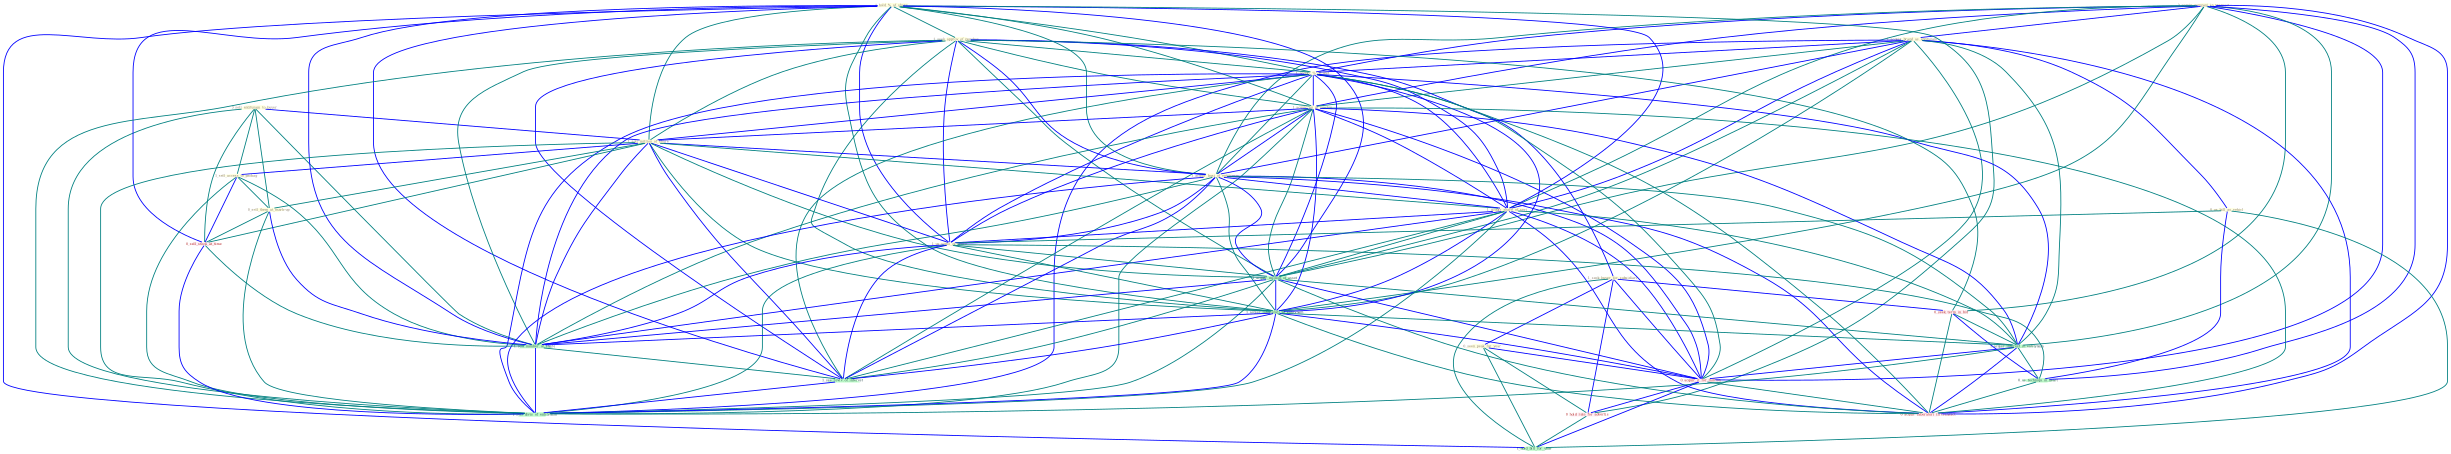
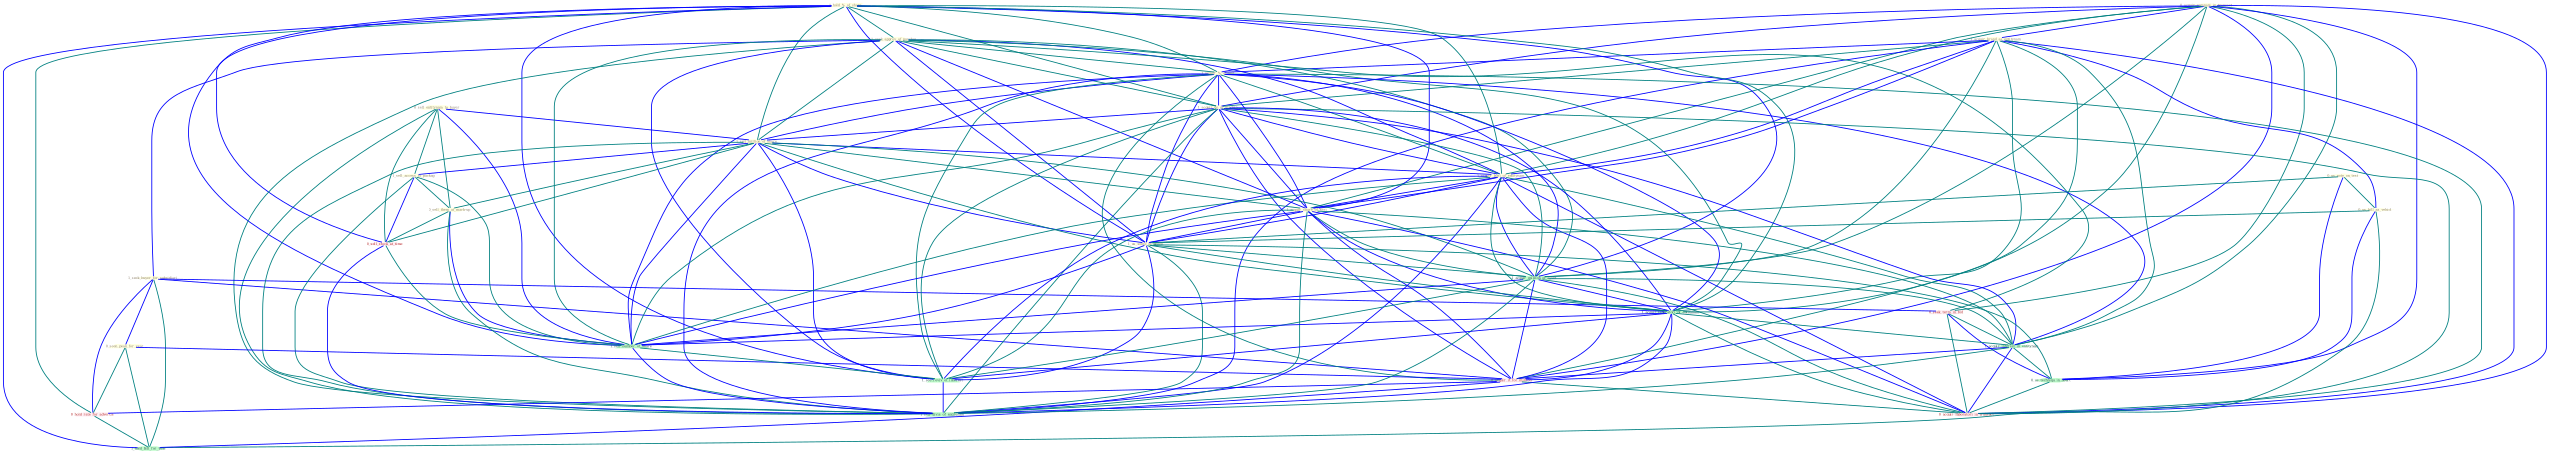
  graph {
    node [color="#ffffe0" fixedsize=true fontcolor="#8b7d6b" fontsize=4 shape=diamond style=filled]
    edge [color=blue w=1]
    "0_sell_entitynam_to_buyer " [height=.06 shape=trapezium width=.5]
    "0_acquir_compani_in_transact " [height=.06 width=.5]
    "1_acquir_brand_as_entitynam " [height=.06 shape=hexagon width=.5]
    "1_hold_%_of_share " [height=.06 shape=parallelogram width=.5]
    "1_seek_approv_of_purchas " [height=.06 shape=trapezium width=.5]
    "1_seek_buyer_for_subsidiari " [height=.06 width=.5]
    "1_acquir_%_of_unit " [height=.06 width=.5]
    "1_acquir_on_of_machin " [height=.06 width=.5]
    "1_sell_million_of_share " [height=.06 shape=trapezium width=.5]
    "1_acquir_busi_of_entitynam " [height=.06 shape=parallelogram width=.5]
    "1_acquir_share_of_seri " [height=.06 shape=parallelogram width=.5]
    "1_sell_access_to_packag " [height=.06 width=.5]
    "0_seen_peak_for_year " [height=.06 shape=parallelogram width=.5]
+   "0_us_note_on_test " [height=.06 width=.5]
    "0_us_bill_as_vehicl " [height=.06 width=.5]
    "0_sell_them_at_mark-up " [height=.06 shape=hexagon width=.5]
    "1_us_some_of_proce " [height=.06 width=.5]
    "0_seek_term_in_bid " [color="#fff0f5" fontcolor="#b22222" height=.06 shape=parallelogram width=.5]
    "0_acquir_it_for_million " [color="#fff0f5" fontcolor="#b22222" height=.06 shape=parallelogram width=.5]
    "0_hold_rate_for_advertis " [color="#fff0f5" fontcolor="#b22222" height=.06 shape=parallelogram width=.5]
    "0_acquir_laboratori_in_transact " [color="#fff0f5" fontcolor="#b22222" height=.06 shape=hexagon width=.5]
    "0_sell_stock_at_time " [color="#fff0f5" fontcolor="#b22222" height=.06 shape=hexagon width=.5]
    "1_sell_number_of_share " [color="#BDFCC9" fontcolor="#2f4f4f" height=.06 shape=trapezium width=.5]
    "1_sell_divis_of_entitynam " [color="#BDFCC9" fontcolor="#2f4f4f" height=.06 shape=parallelogram width=.5]
    "1_acquir_million_of_asset " [color="#BDFCC9" fontcolor="#2f4f4f" height=.06 shape=trapezium width=.5]
    "1_acquir_laboratori_of_entitynam " [color="#BDFCC9" fontcolor="#2f4f4f" height=.06 width=.5]
    "1_acquir_interest_in_entitynam " [color="#BDFCC9" fontcolor="#2f4f4f" height=.06 width=.5]
    "0_us_techniqu_in_heart " [color="#BDFCC9" fontcolor="#2f4f4f" height=.06 shape=hexagon width=.5]
    "1_see_reviv_of_interest " [color="#BDFCC9" fontcolor="#2f4f4f" height=.06 shape=trapezium width=.5]
    "1_hold_bill_for_year " [color="#BDFCC9" fontcolor="#2f4f4f" height=.06 shape=hexagon width=.5]
    subgraph sub_1 {
      "0_sell_entitynam_to_buyer "
      "0_acquir_compani_in_transact "
      "1_acquir_brand_as_entitynam "
      "1_hold_%_of_share "
      "1_seek_approv_of_purchas "
      "1_seek_buyer_for_subsidiari "
      "1_acquir_%_of_unit "
      "1_acquir_on_of_machin "
      "1_sell_million_of_share "
      "1_acquir_busi_of_entitynam "
      "1_acquir_share_of_seri "
      "1_sell_access_to_packag "
      "0_seen_peak_for_year "
+     "0_us_note_on_test "
      "0_us_bill_as_vehicl "
      "0_sell_them_at_mark-up "
      "1_us_some_of_proce "
    }
    subgraph sub_2 {
      "0_seek_term_in_bid "
      "0_acquir_it_for_million "
      "0_hold_rate_for_advertis "
      "0_acquir_laboratori_in_transact "
      "0_sell_stock_at_time "
    }
    "0_sell_entitynam_to_buyer " -- "1_sell_million_of_share "
    "0_sell_entitynam_to_buyer " -- "1_sell_access_to_packag " [color=teal w=2]
    "0_sell_entitynam_to_buyer " -- "0_sell_them_at_mark-up " [color=teal]
    "0_sell_entitynam_to_buyer " -- "0_sell_stock_at_time " [color=teal]
-   "0_sell_entitynam_to_buyer " -- "1_sell_number_of_share " [color=teal]
+   "0_sell_entitynam_to_buyer " -- "1_sell_number_of_share "
    "0_sell_entitynam_to_buyer " -- "1_sell_divis_of_entitynam " [color=teal]
    "0_acquir_compani_in_transact " -- "1_acquir_brand_as_entitynam "
    "0_acquir_compani_in_transact " -- "1_acquir_%_of_unit "
    "0_acquir_compani_in_transact " -- "1_acquir_on_of_machin "
    "0_acquir_compani_in_transact " -- "1_acquir_busi_of_entitynam " [color=teal]
    "0_acquir_compani_in_transact " -- "1_acquir_share_of_seri " [color=teal]
    "0_acquir_compani_in_transact " -- "0_seek_term_in_bid " [color=teal]
    "0_acquir_compani_in_transact " -- "0_acquir_it_for_million "
    "0_acquir_compani_in_transact " -- "0_acquir_laboratori_in_transact " [w=3]
    "0_acquir_compani_in_transact " -- "1_acquir_million_of_asset " [color=teal]
    "0_acquir_compani_in_transact " -- "1_acquir_laboratori_of_entitynam " [color=teal]
    "0_acquir_compani_in_transact " -- "1_acquir_interest_in_entitynam " [color=teal w=2]
    "0_acquir_compani_in_transact " -- "0_us_techniqu_in_heart "
    "1_acquir_brand_as_entitynam " -- "1_acquir_%_of_unit "
    "1_acquir_brand_as_entitynam " -- "1_acquir_on_of_machin " [color=teal]
    "1_acquir_brand_as_entitynam " -- "1_acquir_busi_of_entitynam " [w=2]
    "1_acquir_brand_as_entitynam " -- "1_acquir_share_of_seri "
    "1_acquir_brand_as_entitynam " -- "0_us_bill_as_vehicl "
    "1_acquir_brand_as_entitynam " -- "0_acquir_it_for_million " [color=teal]
    "1_acquir_brand_as_entitynam " -- "0_acquir_laboratori_in_transact "
    "1_acquir_brand_as_entitynam " -- "1_sell_divis_of_entitynam "
    "1_acquir_brand_as_entitynam " -- "1_acquir_million_of_asset " [color=teal]
    "1_acquir_brand_as_entitynam " -- "1_acquir_laboratori_of_entitynam " [color=teal w=2]
    "1_acquir_brand_as_entitynam " -- "1_acquir_interest_in_entitynam " [color=teal w=2]
    "1_hold_%_of_share " -- "1_seek_approv_of_purchas " [color=teal]
    "1_hold_%_of_share " -- "1_acquir_%_of_unit " [color=teal w=2]
    "1_hold_%_of_share " -- "1_acquir_on_of_machin " [color=teal]
    "1_hold_%_of_share " -- "1_sell_million_of_share " [color=teal w=2]
    "1_hold_%_of_share " -- "1_acquir_busi_of_entitynam " [color=teal]
    "1_hold_%_of_share " -- "1_acquir_share_of_seri "
    "1_hold_%_of_share " -- "1_us_some_of_proce "
    "1_hold_%_of_share " -- "0_hold_rate_for_advertis " [color=teal]
    "1_hold_%_of_share " -- "0_sell_stock_at_time "
    "1_hold_%_of_share " -- "1_sell_number_of_share " [w=2]
    "1_hold_%_of_share " -- "1_acquir_million_of_asset "
    "1_hold_%_of_share " -- "1_acquir_laboratori_of_entitynam " [color=teal]
    "1_hold_%_of_share " -- "1_see_reviv_of_interest "
    "1_hold_%_of_share " -- "1_hold_bill_for_year "
    "1_seek_approv_of_purchas " -- "1_seek_buyer_for_subsidiari "
    "1_seek_approv_of_purchas " -- "1_acquir_%_of_unit " [color=teal]
    "1_seek_approv_of_purchas " -- "1_acquir_on_of_machin " [color=teal]
    "1_seek_approv_of_purchas " -- "1_sell_million_of_share " [color=teal]
    "1_seek_approv_of_purchas " -- "1_acquir_busi_of_entitynam "
    "1_seek_approv_of_purchas " -- "1_acquir_share_of_seri "
    "1_seek_approv_of_purchas " -- "1_us_some_of_proce "
    "1_seek_approv_of_purchas " -- "0_seek_term_in_bid " [color=teal]
    "1_seek_approv_of_purchas " -- "1_sell_number_of_share " [color=teal]
    "1_seek_approv_of_purchas " -- "1_sell_divis_of_entitynam " [color=teal]
    "1_seek_approv_of_purchas " -- "1_acquir_million_of_asset " [color=teal]
    "1_seek_approv_of_purchas " -- "1_acquir_laboratori_of_entitynam " [color=teal]
    "1_seek_approv_of_purchas " -- "1_see_reviv_of_interest "
    "1_seek_buyer_for_subsidiari " -- "0_seen_peak_for_year "
    "1_seek_buyer_for_subsidiari " -- "0_seek_term_in_bid "
    "1_seek_buyer_for_subsidiari " -- "0_acquir_it_for_million "
    "1_seek_buyer_for_subsidiari " -- "0_hold_rate_for_advertis "
    "1_seek_buyer_for_subsidiari " -- "1_hold_bill_for_year " [color=teal]
    "1_acquir_%_of_unit " -- "1_acquir_on_of_machin " [w=2]
    "1_acquir_%_of_unit " -- "1_sell_million_of_share "
    "1_acquir_%_of_unit " -- "1_acquir_busi_of_entitynam " [color=teal w=2]
    "1_acquir_%_of_unit " -- "1_acquir_share_of_seri " [w=2]
    "1_acquir_%_of_unit " -- "1_us_some_of_proce "
    "1_acquir_%_of_unit " -- "0_acquir_it_for_million " [color=teal]
    "1_acquir_%_of_unit " -- "0_acquir_laboratori_in_transact " [color=teal]
    "1_acquir_%_of_unit " -- "1_sell_number_of_share "
    "1_acquir_%_of_unit " -- "1_sell_divis_of_entitynam "
    "1_acquir_%_of_unit " -- "1_acquir_million_of_asset " [w=2]
    "1_acquir_%_of_unit " -- "1_acquir_laboratori_of_entitynam " [w=2]
    "1_acquir_%_of_unit " -- "1_acquir_interest_in_entitynam "
    "1_acquir_%_of_unit " -- "1_see_reviv_of_interest " [color=teal]
    "1_acquir_on_of_machin " -- "1_sell_million_of_share "
    "1_acquir_on_of_machin " -- "1_acquir_busi_of_entitynam " [w=2]
    "1_acquir_on_of_machin " -- "1_acquir_share_of_seri " [w=2]
    "1_acquir_on_of_machin " -- "1_us_some_of_proce "
    "1_acquir_on_of_machin " -- "0_acquir_it_for_million "
    "1_acquir_on_of_machin " -- "0_acquir_laboratori_in_transact " [color=teal]
    "1_acquir_on_of_machin " -- "1_sell_number_of_share " [color=teal]
    "1_acquir_on_of_machin " -- "1_sell_divis_of_entitynam " [color=teal]
    "1_acquir_on_of_machin " -- "1_acquir_million_of_asset " [color=teal w=2]
    "1_acquir_on_of_machin " -- "1_acquir_laboratori_of_entitynam " [w=2]
    "1_acquir_on_of_machin " -- "1_acquir_interest_in_entitynam "
    "1_acquir_on_of_machin " -- "1_see_reviv_of_interest " [color=teal]
    "1_sell_million_of_share " -- "1_acquir_busi_of_entitynam "
    "1_sell_million_of_share " -- "1_acquir_share_of_seri " [color=teal]
    "1_sell_million_of_share " -- "1_sell_access_to_packag "
    "1_sell_million_of_share " -- "0_sell_them_at_mark-up " [color=teal]
    "1_sell_million_of_share " -- "1_us_some_of_proce "
    "1_sell_million_of_share " -- "0_sell_stock_at_time " [color=teal]
    "1_sell_million_of_share " -- "1_sell_number_of_share " [w=3]
    "1_sell_million_of_share " -- "1_sell_divis_of_entitynam " [color=teal w=2]
    "1_sell_million_of_share " -- "1_acquir_million_of_asset " [color=teal w=2]
    "1_sell_million_of_share " -- "1_acquir_laboratori_of_entitynam " [color=teal]
    "1_sell_million_of_share " -- "1_see_reviv_of_interest "
    "1_acquir_busi_of_entitynam " -- "1_acquir_share_of_seri " [w=2]
    "1_acquir_busi_of_entitynam " -- "1_us_some_of_proce "
    "1_acquir_busi_of_entitynam " -- "0_acquir_it_for_million "
    "1_acquir_busi_of_entitynam " -- "0_acquir_laboratori_in_transact "
    "1_acquir_busi_of_entitynam " -- "1_sell_number_of_share " [color=teal]
    "1_acquir_busi_of_entitynam " -- "1_sell_divis_of_entitynam " [w=2]
    "1_acquir_busi_of_entitynam " -- "1_acquir_million_of_asset " [w=2]
    "1_acquir_busi_of_entitynam " -- "1_acquir_laboratori_of_entitynam " [color=teal w=3]
    "1_acquir_busi_of_entitynam " -- "1_acquir_interest_in_entitynam " [color=teal w=2]
    "1_acquir_busi_of_entitynam " -- "1_see_reviv_of_interest "
    "1_acquir_share_of_seri " -- "1_us_some_of_proce "
    "1_acquir_share_of_seri " -- "0_acquir_it_for_million "
    "1_acquir_share_of_seri " -- "0_acquir_laboratori_in_transact "
    "1_acquir_share_of_seri " -- "1_sell_number_of_share "
    "1_acquir_share_of_seri " -- "1_sell_divis_of_entitynam " [color=teal]
    "1_acquir_share_of_seri " -- "1_acquir_million_of_asset " [color=teal w=2]
    "1_acquir_share_of_seri " -- "1_acquir_laboratori_of_entitynam " [w=2]
    "1_acquir_share_of_seri " -- "1_acquir_interest_in_entitynam " [color=teal]
    "1_acquir_share_of_seri " -- "1_see_reviv_of_interest " [color=teal]
    "1_sell_access_to_packag " -- "0_sell_them_at_mark-up " [color=teal]
    "1_sell_access_to_packag " -- "0_sell_stock_at_time "
    "1_sell_access_to_packag " -- "1_sell_number_of_share " [color=teal]
    "1_sell_access_to_packag " -- "1_sell_divis_of_entitynam " [color=teal]
    "0_seen_peak_for_year " -- "0_acquir_it_for_million "
    "0_seen_peak_for_year " -- "0_hold_rate_for_advertis " [color=teal]
    "0_seen_peak_for_year " -- "1_hold_bill_for_year " [color=teal w=2]
+   "0_us_note_on_test " -- "0_us_bill_as_vehicl " [color=teal]
+   "0_us_note_on_test " -- "1_us_some_of_proce " [color=teal]
+   "0_us_note_on_test " -- "0_us_techniqu_in_heart "
    "0_us_bill_as_vehicl " -- "1_us_some_of_proce " [color=teal]
    "0_us_bill_as_vehicl " -- "0_us_techniqu_in_heart "
    "0_us_bill_as_vehicl " -- "1_hold_bill_for_year " [color=teal]
    "0_sell_them_at_mark-up " -- "0_sell_stock_at_time " [color=teal w=2]
    "0_sell_them_at_mark-up " -- "1_sell_number_of_share "
    "0_sell_them_at_mark-up " -- "1_sell_divis_of_entitynam " [color=teal]
    "1_us_some_of_proce " -- "1_sell_number_of_share "
    "1_us_some_of_proce " -- "1_sell_divis_of_entitynam " [color=teal]
    "1_us_some_of_proce " -- "1_acquir_million_of_asset " [color=teal]
    "1_us_some_of_proce " -- "1_acquir_laboratori_of_entitynam " [color=teal]
    "1_us_some_of_proce " -- "0_us_techniqu_in_heart " [color=teal]
    "1_us_some_of_proce " -- "1_see_reviv_of_interest "
    "0_seek_term_in_bid " -- "0_acquir_laboratori_in_transact " [color=teal]
    "0_seek_term_in_bid " -- "1_acquir_interest_in_entitynam " [color=teal]
    "0_seek_term_in_bid " -- "0_us_techniqu_in_heart "
    "0_acquir_it_for_million " -- "0_hold_rate_for_advertis "
    "0_acquir_it_for_million " -- "0_acquir_laboratori_in_transact " [color=teal]
    "0_acquir_it_for_million " -- "1_hold_bill_for_year "
    "0_hold_rate_for_advertis " -- "1_hold_bill_for_year " [color=teal w=2]
    "0_sell_stock_at_time " -- "1_sell_number_of_share " [color=teal]
    "0_sell_stock_at_time " -- "1_sell_divis_of_entitynam "
    "1_sell_number_of_share " -- "1_sell_divis_of_entitynam " [w=2]
    "1_sell_number_of_share " -- "1_see_reviv_of_interest " [color=teal]
    "1_acquir_million_of_asset " -- "0_acquir_it_for_million "
    "1_acquir_million_of_asset " -- "0_acquir_laboratori_in_transact " [color=teal]
    "1_acquir_million_of_asset " -- "1_sell_number_of_share "
    "1_acquir_million_of_asset " -- "1_sell_divis_of_entitynam " [color=teal]
    "1_acquir_million_of_asset " -- "1_acquir_laboratori_of_entitynam " [w=2]
    "1_acquir_million_of_asset " -- "1_acquir_interest_in_entitynam " [color=teal]
    "1_acquir_million_of_asset " -- "1_see_reviv_of_interest " [color=teal]
    "1_acquir_laboratori_of_entitynam " -- "0_acquir_it_for_million "
    "1_acquir_laboratori_of_entitynam " -- "0_acquir_laboratori_in_transact " [color=teal w=2]
    "1_acquir_laboratori_of_entitynam " -- "1_sell_number_of_share "
    "1_acquir_laboratori_of_entitynam " -- "1_sell_divis_of_entitynam " [w=2]
    "1_acquir_laboratori_of_entitynam " -- "1_acquir_interest_in_entitynam " [color=teal w=2]
    "1_acquir_laboratori_of_entitynam " -- "1_see_reviv_of_interest "
    "1_acquir_interest_in_entitynam " -- "0_acquir_it_for_million "
    "1_acquir_interest_in_entitynam " -- "0_acquir_laboratori_in_transact " [w=2]
    "1_acquir_interest_in_entitynam " -- "1_sell_divis_of_entitynam " [color=teal]
    "1_acquir_interest_in_entitynam " -- "0_us_techniqu_in_heart " [color=teal]
    "0_us_techniqu_in_heart " -- "0_acquir_laboratori_in_transact " [color=teal]
    "1_see_reviv_of_interest " -- "1_sell_divis_of_entitynam "
  }
